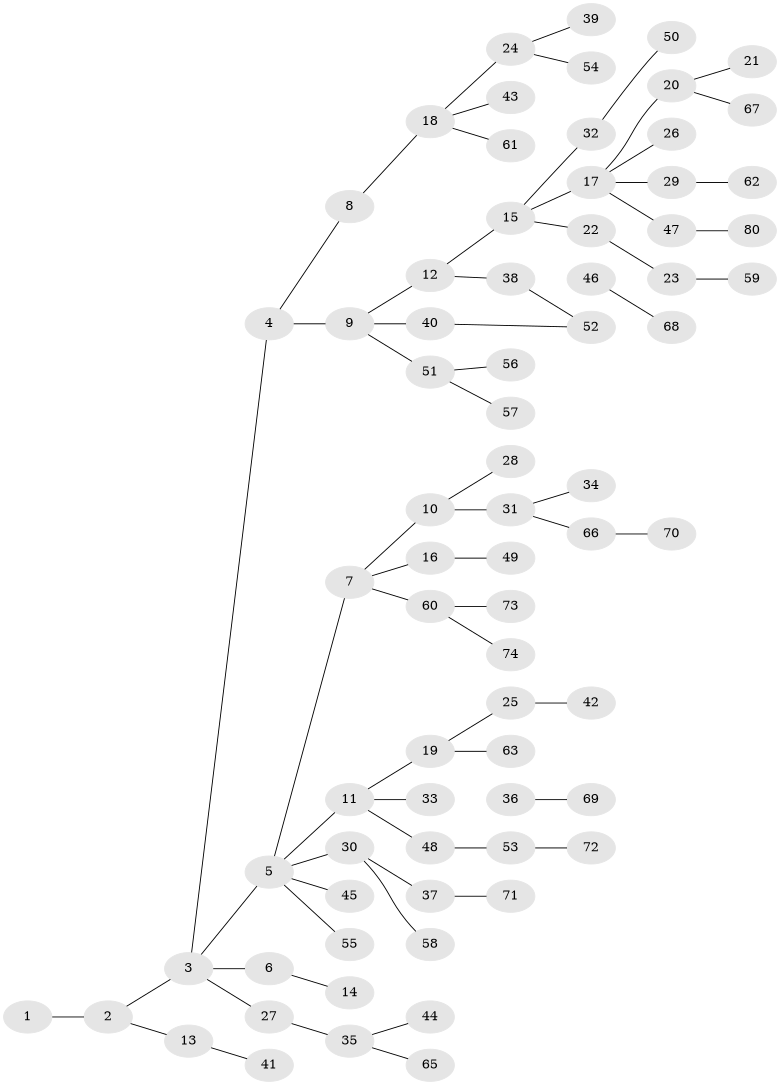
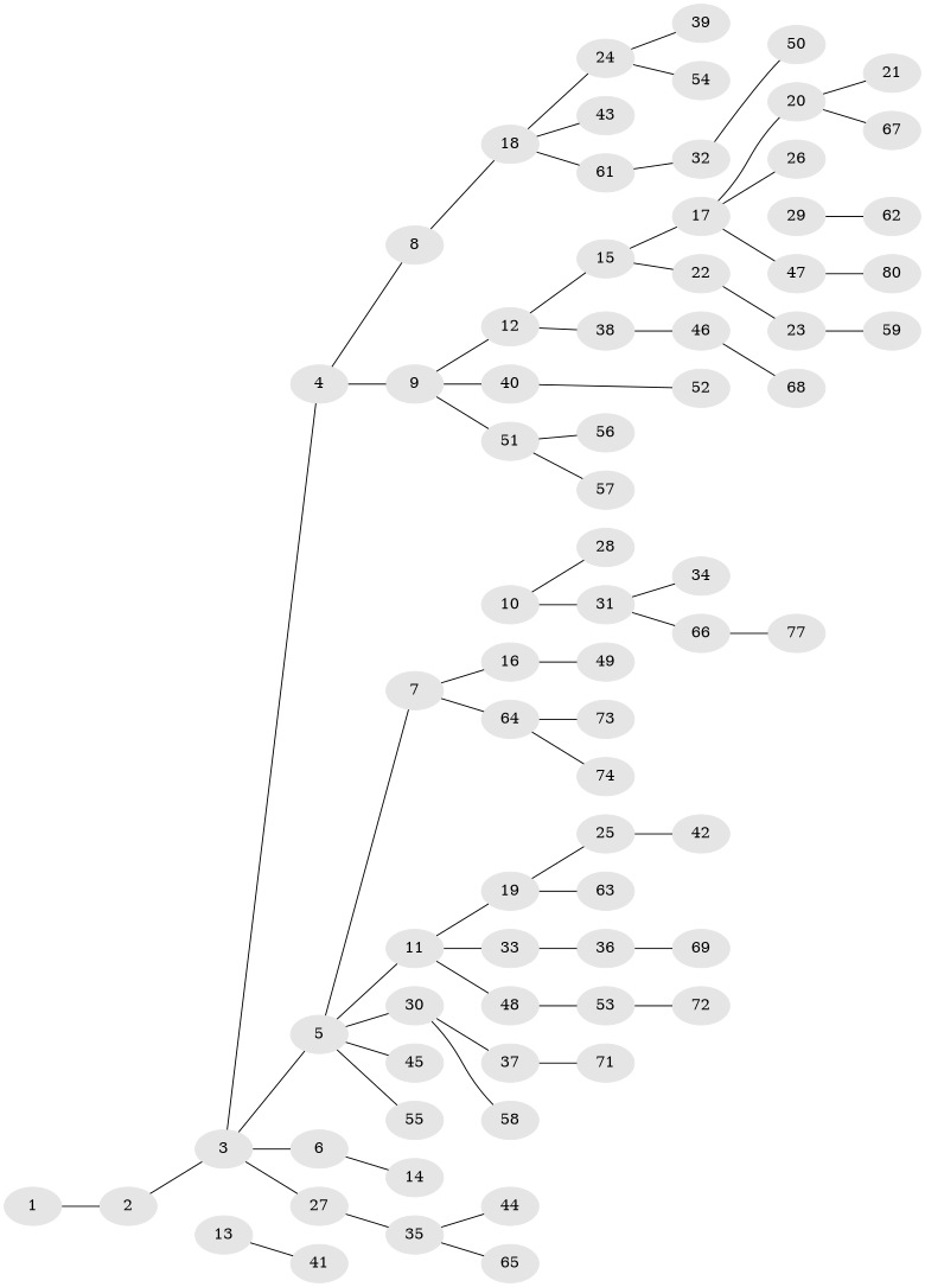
  graph {
    rankdir=LR
    node [color=gray90 style=filled]
    1
    2
    3
    13
    4
    5
    6
    27
    41
    8
    9
    7
    11
    30
    45
    55
    14
    35
    18
    12
    40
    51
    10
    16
-   64 [label=60]
+   64
    19
    33
    48
    37
    58
    28
    31
    49
    73
    74
    24
    43
    61
    15
    38
    52
    56
    57
    34
    66
    25
    63
    36
    53
    17
    22
    32
    46
    20
    26
    29
    47
    23
    50
    21
    67
    62
    n63 [label=80]
    39
    54
    42
    59
    44
    65
    71
-   70
+   70 [label=77]
    69
    68
    72
    1 -- 2
    2 -- 3
-   2 -- 13
    3 -- 4
    3 -- 5
    3 -- 6
    3 -- 27
    13 -- 41
    4 -- 8
    4 -- 9
    5 -- 7
    5 -- 11
    5 -- 30
    5 -- 45
    5 -- 55
    6 -- 14
    27 -- 35
    8 -- 18
    9 -- 12
    9 -- 40
    9 -- 51
-   7 -- 10
    7 -- 16
    7 -- 64
    11 -- 19
    11 -- 33
    11 -- 48
    30 -- 37
    30 -- 58
    35 -- 44
    35 -- 65
    18 -- 24
    18 -- 43
    18 -- 61
    12 -- 15
    12 -- 38
    40 -- 52
    51 -- 56
    51 -- 57
    10 -- 28
    10 -- 31
    16 -- 49
    64 -- 73
    64 -- 74
    19 -- 25
    19 -- 63
+   33 -- 36
    48 -- 53
    37 -- 71
    31 -- 34
    31 -- 66
    24 -- 39
    24 -- 54
    15 -- 17
    15 -- 22
-   15 -- 32
-   38 -- 52
+   61 -- 32
+   38 -- 46
    66 -- 70
    25 -- 42
    36 -- 69
    53 -- 72
    17 -- 20
    17 -- 26
-   17 -- 29
    17 -- 47
    22 -- 23
    32 -- 50
    46 -- 68
    20 -- 21
    20 -- 67
    29 -- 62
    47 -- n63
    23 -- 59
  }
